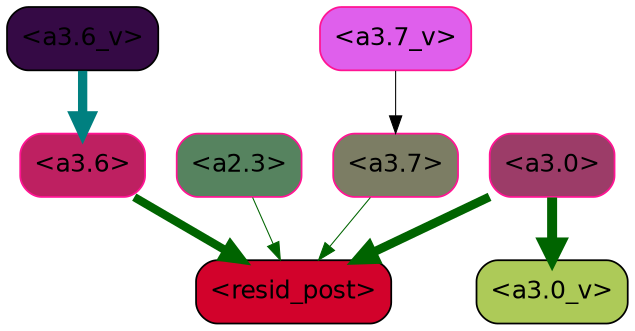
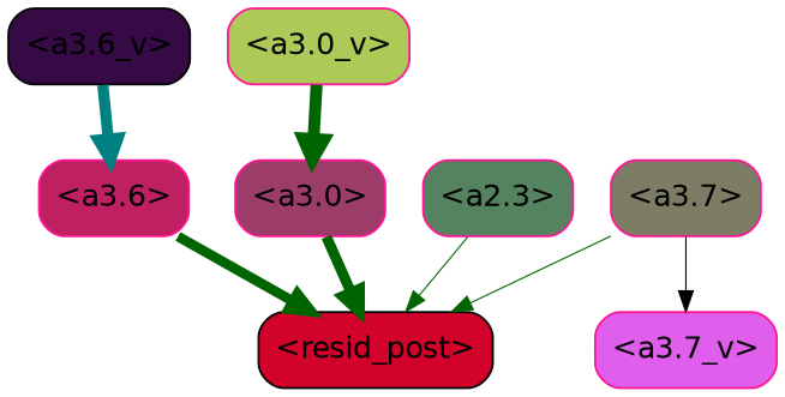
  strict digraph {
    splines=true
    node [color=deeppink fontname=Helvetica shape=box style="filled, rounded"]
    edge [color=darkgreen penwidth=0.6]
    "<a3.7>" [fillcolor="#7c7d64"]
    "<resid_post>" [color=black fillcolor="#d2022b"]
    "<a3.6>" [fillcolor="#be2061"]
    "<a3.0>" [fillcolor="#9c3c68"]
    "<a2.3>" [fillcolor="#56835f"]
    "<a3.7_v>" [fillcolor="#df5fec"]
    "<a3.6_v>" [color=black fillcolor="#350a45"]
-   "<a3.0_v>" [color=black fillcolor="#adca58"]
+   "<a3.0_v>" [fillcolor="#adca58"]
    "<a3.7>" -> "<resid_post>"
    "<a3.6>" -> "<resid_post>" [penwidth=4.749041676521301]
    "<a3.0>" -> "<resid_post>" [penwidth=5.004215121269226]
    "<a2.3>" -> "<resid_post>"
-   "<a3.7_v>" -> "<a3.7>" [color=black]
+   "<a3.7>" -> "<a3.7_v>" [color=black]
    "<a3.6_v>" -> "<a3.6>" [color=teal penwidth=5.297133803367615]
-   "<a3.0>" -> "<a3.0_v>" [penwidth=5.680712580680847]
+   "<a3.0_v>" -> "<a3.0>" [penwidth=5.680712580680847]
  }
